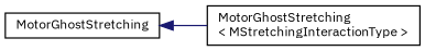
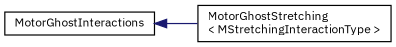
  digraph {
    rankdir=LR
    fontname="IBM Plex Sans"
    node [color=black fillcolor=white fontname="IBM Plex Sans" fontsize=10 shape=record style=filled]
-   n1 [height=0.2 label=MotorGhostStretching width=0.4]
+   n1 [height=0.2 label=MotorGhostInteractions width=0.4]
    n2 [height=0.2 label="MotorGhostStretching\l\< MStretchingInteractionType \>" width=0.4]
    n1 -> n2 [color=midnightblue dir=back fontname="IBM Plex Sans" fontsize=10 labelfontname=Helvetica labelfontsize=10 style=solid]
  }
